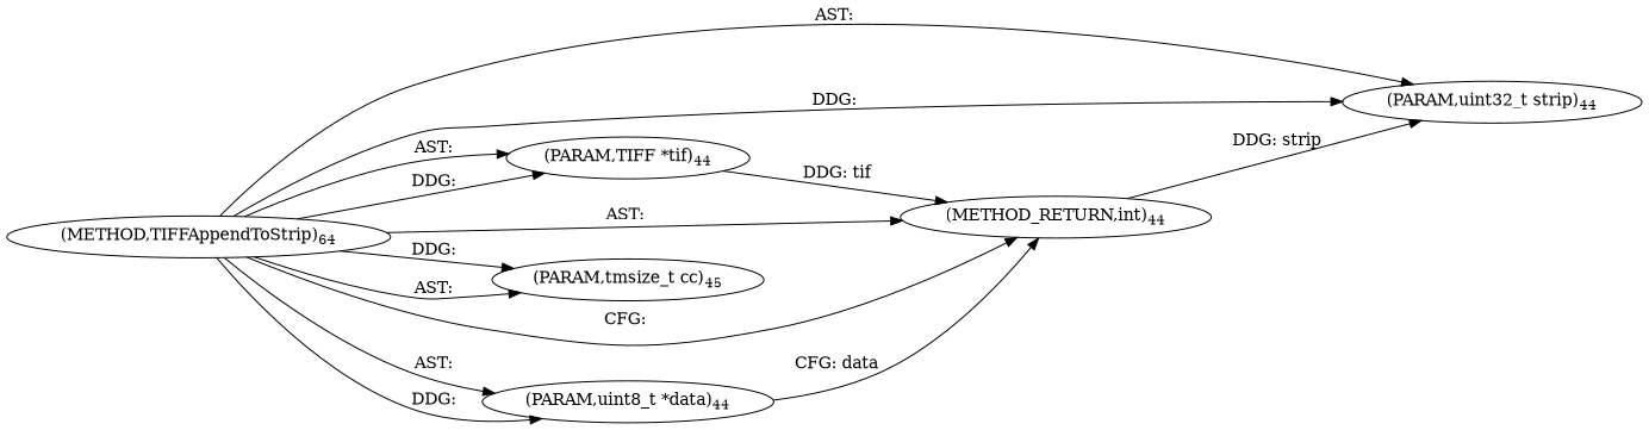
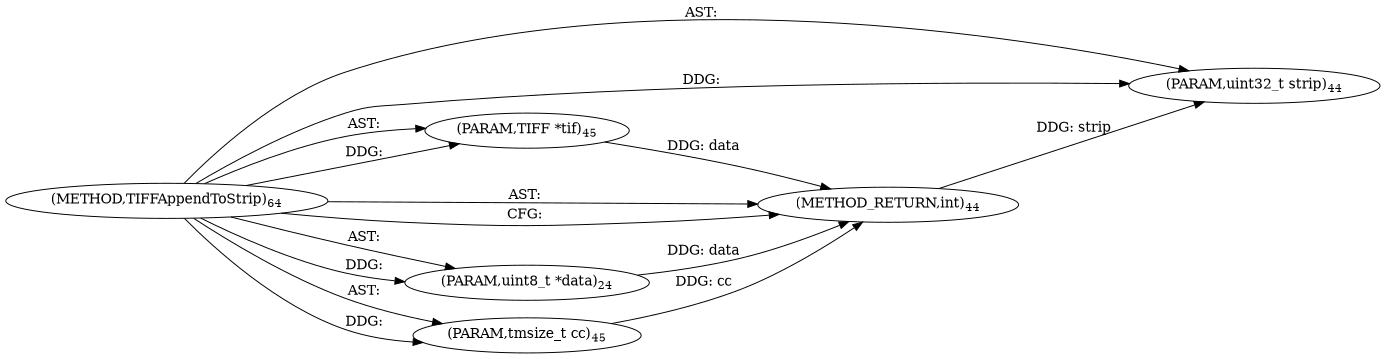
  digraph {
    fontname="DejaVu Serif"
    rankdir=LR
    node [fontname="DejaVu Serif"]
    edge [fontname="DejaVu Serif"]
    n1 [label=<(METHOD,TIFFAppendToStrip)<SUB>64</SUB>>]
-   n2 [label=<(PARAM,TIFF *tif)<SUB>44</SUB>>]
+   n2 [label=<(PARAM,TIFF *tif)<SUB>45</SUB>>]
    n3 [label=<(PARAM,uint32_t strip)<SUB>44</SUB>>]
-   n4 [label=<(PARAM,uint8_t *data)<SUB>44</SUB>>]
+   n4 [label=<(PARAM,uint8_t *data)<SUB>24</SUB>>]
    n5 [label=<(PARAM,tmsize_t cc)<SUB>45</SUB>>]
    n6 [label=<(METHOD_RETURN,int)<SUB>44</SUB>>]
    n1 -> n2 [label="AST: "]
    n1 -> n2 [label="DDG: "]
    n1 -> n3 [label="AST: "]
    n1 -> n3 [label="DDG: "]
    n1 -> n4 [label="AST: "]
    n1 -> n4 [label="DDG: "]
    n1 -> n5 [label="AST: "]
    n1 -> n5 [label="DDG: "]
    n1 -> n6 [label="AST: "]
    n1 -> n6 [label="CFG: "]
-   n2 -> n6 [label="DDG: tif"]
-   n4 -> n6 [label="CFG: data"]
+   n2 -> n6 [label="DDG: data"]
+   n4 -> n6 [label="DDG: data"]
+   n5 -> n6 [label="DDG: cc"]
    n6 -> n3 [label="DDG: strip"]
  }
